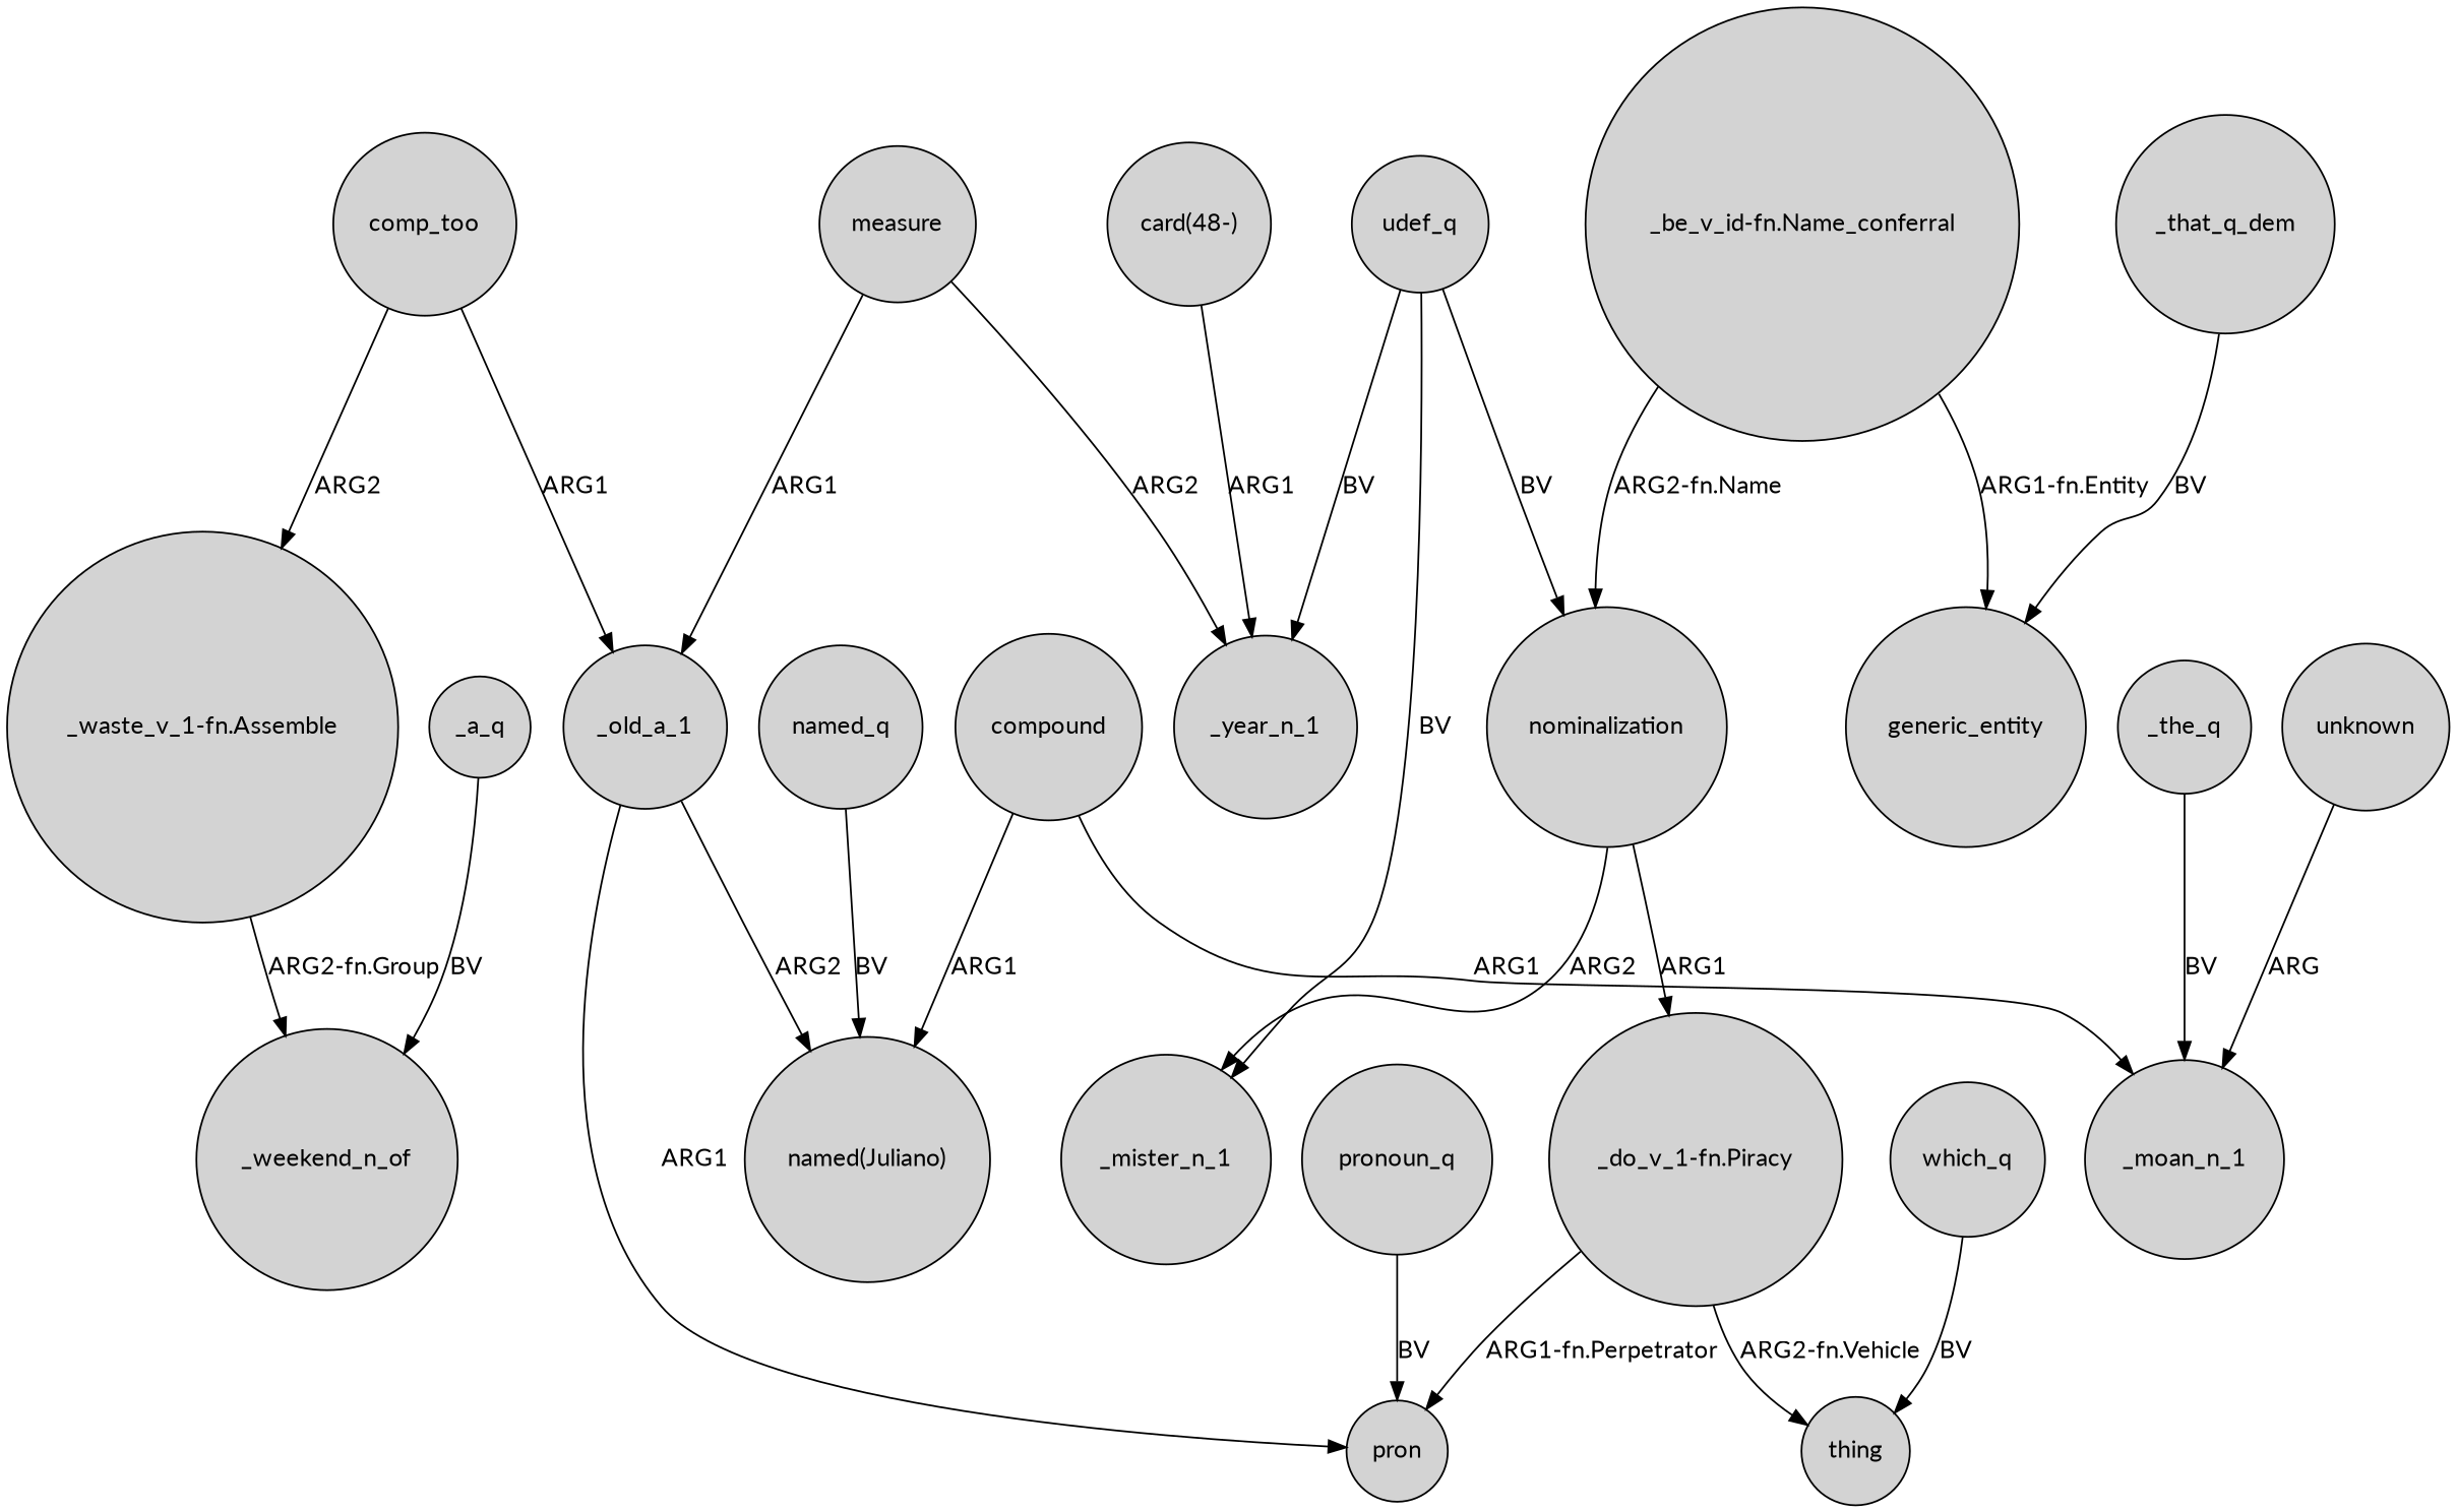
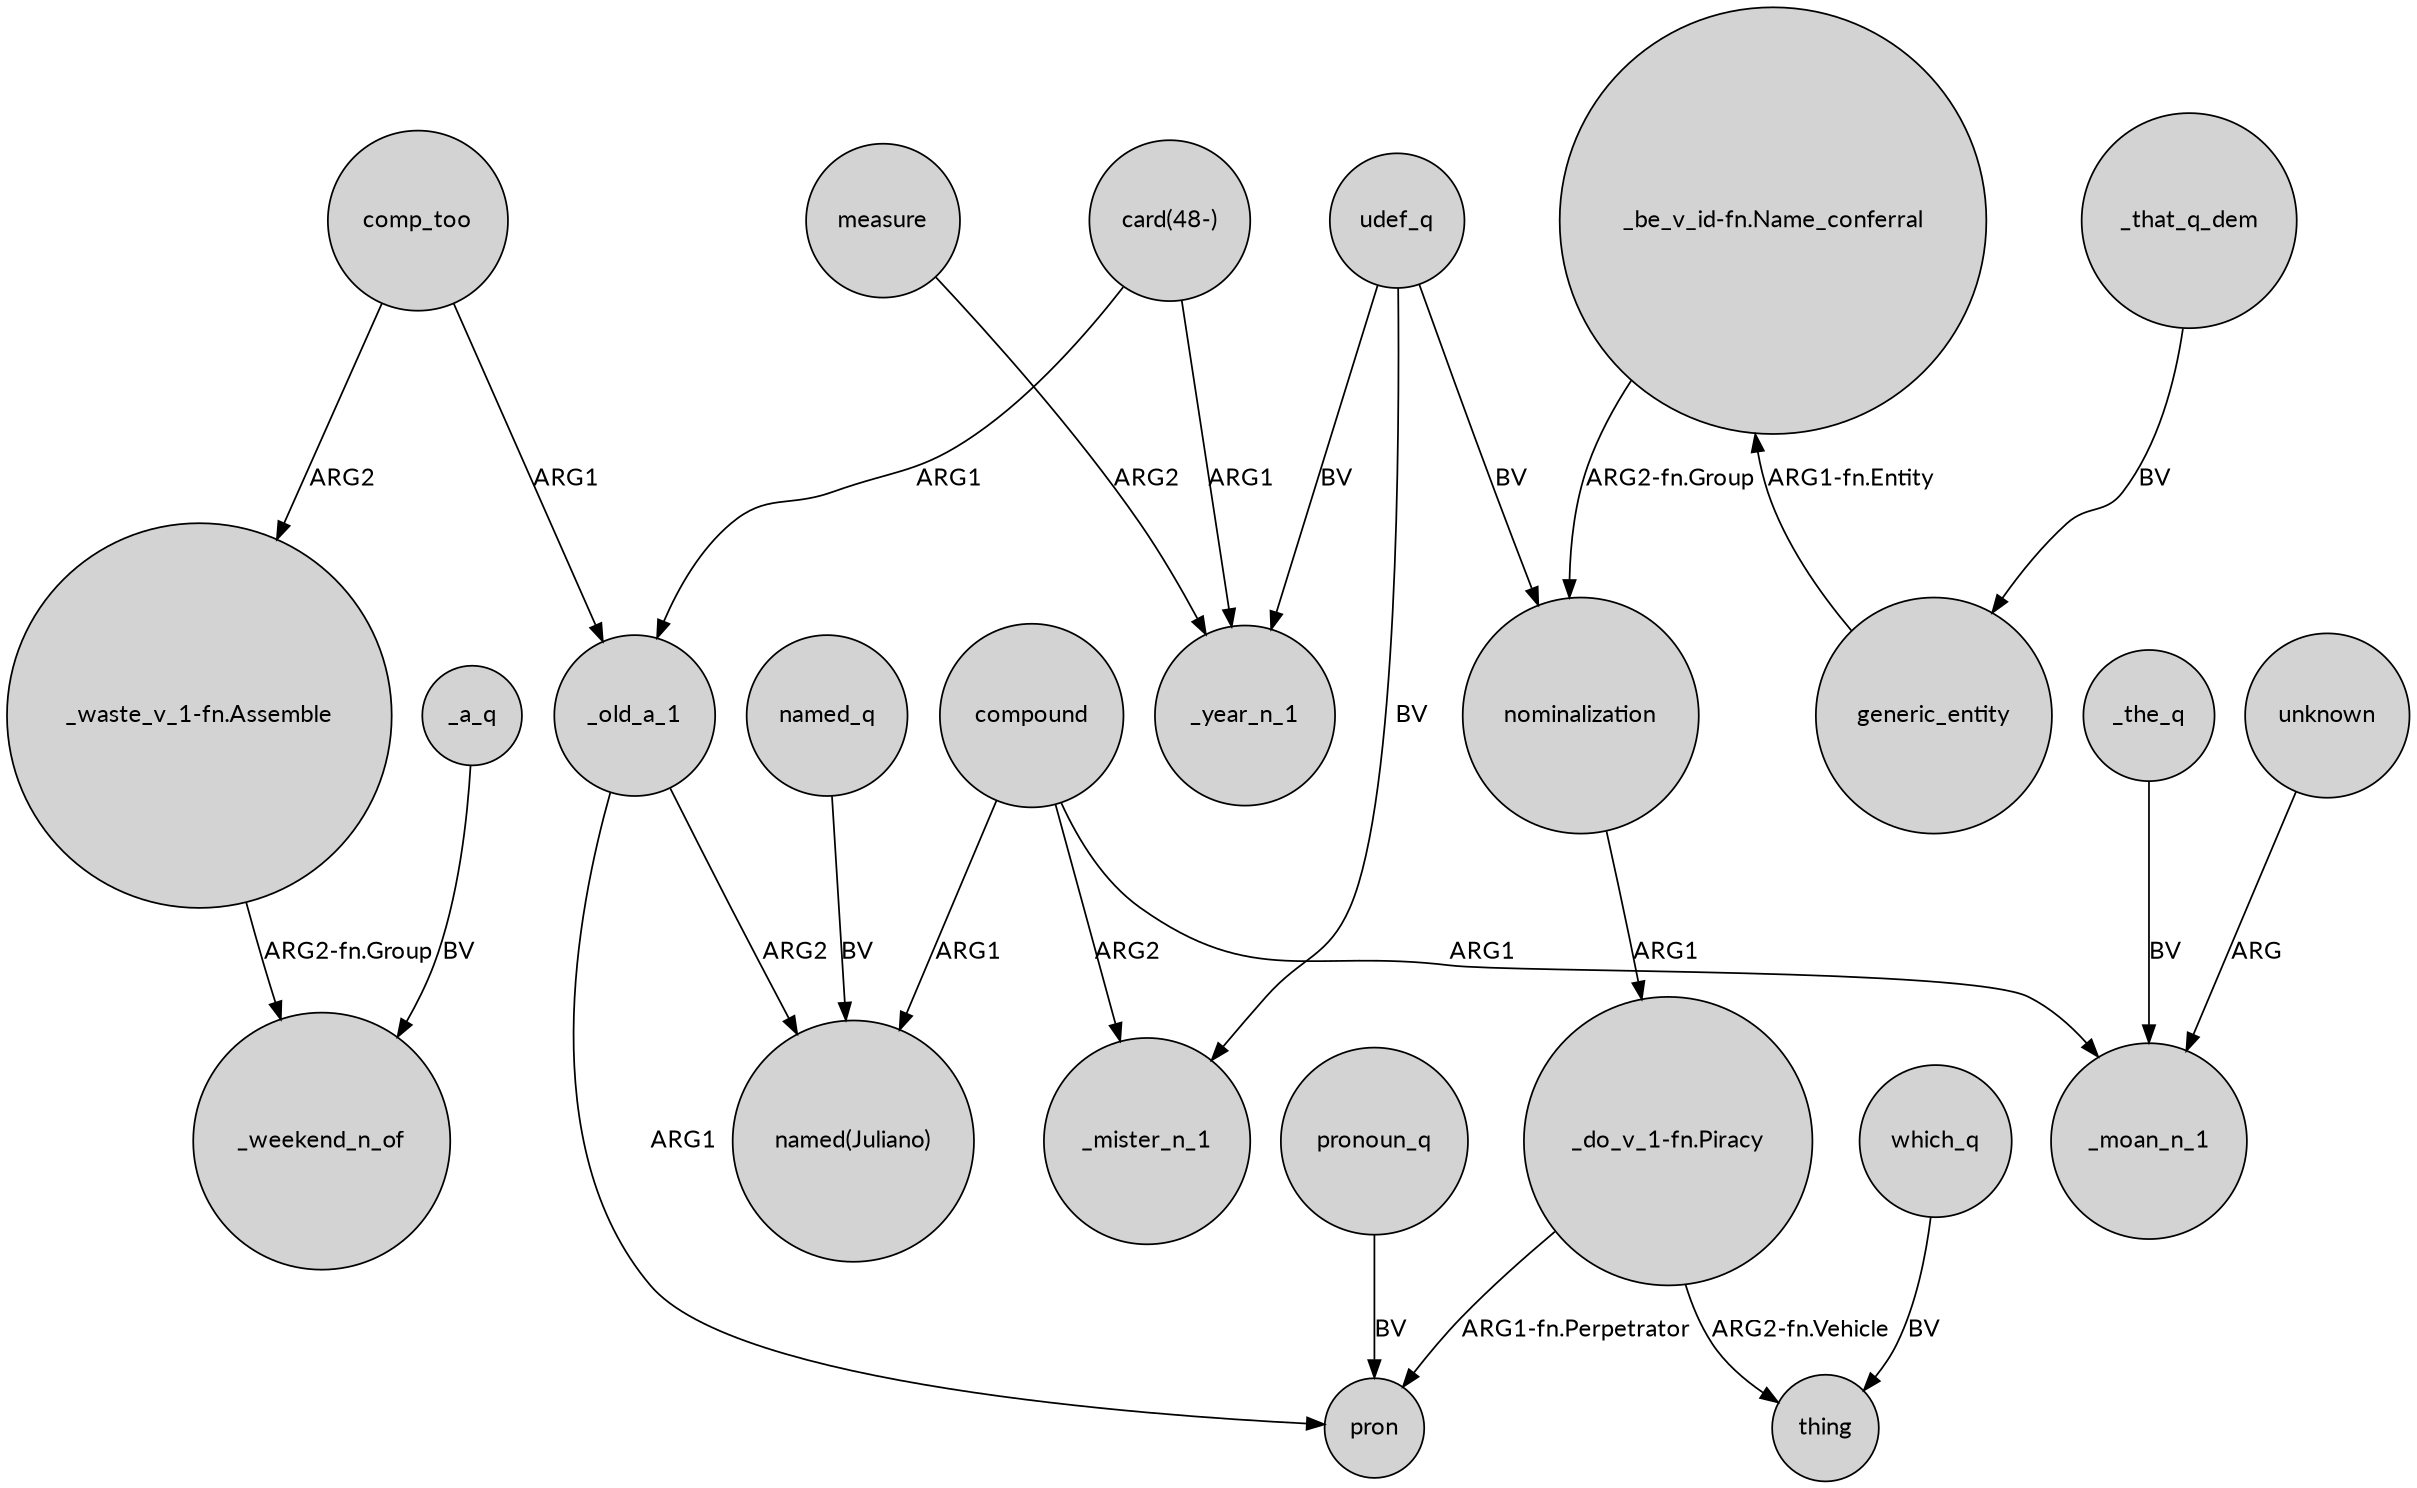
  digraph {
    fontname=Lato
    node [fontname=Lato shape=circle style=filled]
    edge [fontname=Lato]
    _a_q
    _weekend_n_of
    comp_too
    "_waste_v_1-fn.Assemble"
    _old_a_1
    "named(Juliano)"
    pron
    compound
    _mister_n_1
    _moan_n_1
    _the_q
    unknown
    n13 [label=named_q]
    udef_q
    nominalization
    _year_n_1
    "_do_v_1-fn.Piracy"
    thing
    which_q
    measure
    "_be_v_id-fn.Name_conferral"
    generic_entity
    pronoun_q
    _that_q_dem
    "card(48-)"
    _a_q -> _weekend_n_of [label=BV]
    comp_too -> "_waste_v_1-fn.Assemble" [label=ARG2]
    comp_too -> _old_a_1 [label=ARG1]
    "_waste_v_1-fn.Assemble" -> _weekend_n_of [label="ARG2-fn.Group"]
    _old_a_1 -> "named(Juliano)" [label=ARG2]
    _old_a_1 -> pron [label=ARG1]
    compound -> "named(Juliano)" [label=ARG1]
-   nominalization -> _mister_n_1 [label=ARG2]
+   compound -> _mister_n_1 [label=ARG2]
    compound -> _moan_n_1 [label=ARG1]
    _the_q -> _moan_n_1 [label=BV]
    unknown -> _moan_n_1 [label=ARG]
    n13 -> "named(Juliano)" [label=BV]
    udef_q -> _mister_n_1 [label=BV]
    udef_q -> nominalization [label=BV]
    udef_q -> _year_n_1 [label=BV]
    nominalization -> "_do_v_1-fn.Piracy" [label=ARG1]
    "_do_v_1-fn.Piracy" -> pron [label="ARG1-fn.Perpetrator"]
    "_do_v_1-fn.Piracy" -> thing [label="ARG2-fn.Vehicle"]
    which_q -> thing [label=BV]
-   measure -> _old_a_1 [label=ARG1]
+   "card(48-)" -> _old_a_1 [label=ARG1]
    measure -> _year_n_1 [label=ARG2]
-   "_be_v_id-fn.Name_conferral" -> nominalization [label="ARG2-fn.Name"]
-   "_be_v_id-fn.Name_conferral" -> generic_entity [label="ARG1-fn.Entity"]
+   "_be_v_id-fn.Name_conferral" -> nominalization [label="ARG2-fn.Group"]
+   generic_entity -> "_be_v_id-fn.Name_conferral" [label="ARG1-fn.Entity"]
    pronoun_q -> pron [label=BV]
    _that_q_dem -> generic_entity [label=BV]
    "card(48-)" -> _year_n_1 [label=ARG1]
  }
